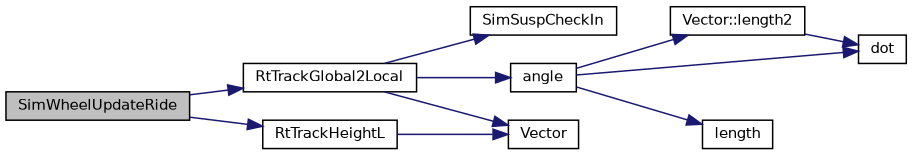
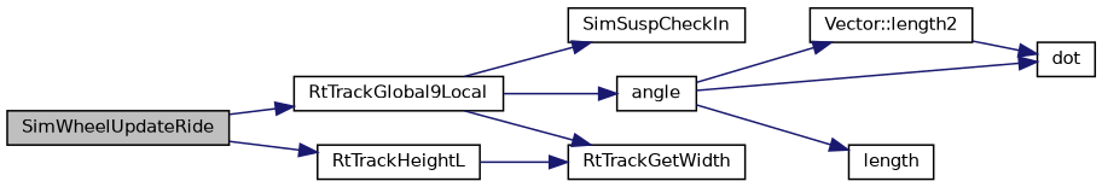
  digraph {
    rankdir=LR
    node [color=black fillcolor=white fontname=Helvetica fontsize=10 shape=record style=filled]
    edge [color=midnightblue fontname=Helvetica fontsize=10 labelfontname=Helvetica labelfontsize=10 style=solid]
    n1 [fillcolor=grey75 fontcolor=black height=0.2 label=SimWheelUpdateRide width=0.4]
-   n2 [height=0.2 label=RtTrackGlobal2Local width=0.4]
+   n2 [height=0.2 label=RtTrackGlobal9Local width=0.4]
    n3 [height=0.2 label=RtTrackHeightL width=0.4]
    n4 [height=0.2 label=SimSuspCheckIn width=0.4]
-   n5 [height=0.2 label=Vector width=0.4]
+   n5 [height=0.2 label=RtTrackGetWidth width=0.4]
    n6 [height=0.2 label=angle width=0.4]
    n7 [height=0.2 label="Vector::length2" width=0.4]
    n8 [height=0.2 label=dot width=0.4]
    n9 [height=0.2 label=length width=0.4]
    n1 -> n2
    n1 -> n3
    n2 -> n4
    n2 -> n5
    n2 -> n6
    n3 -> n5
    n6 -> n7
    n6 -> n8
    n6 -> n9
    n7 -> n8
  }
